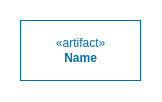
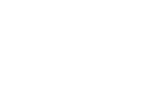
  <mxCell id="0" />
  <mxCell id="1" parent="0" />
- <mxCell id="2" value="«artifact»&lt;br&gt;&lt;b&gt;Name&lt;/b&gt;" style="html=1;dropTarget=0;fillColor=none;fontColor=#006EAF;strokeColor=#006EAF;" vertex="1" parent="1"><mxGeometry x="20" y="20" width="120" height="60" as="geometry" /></mxCell>
